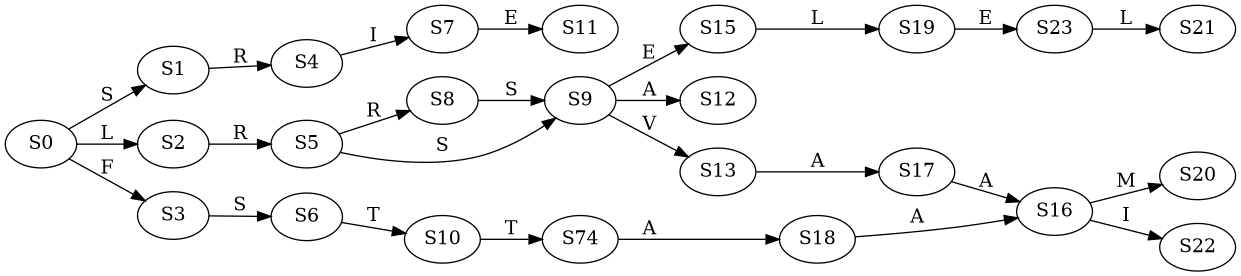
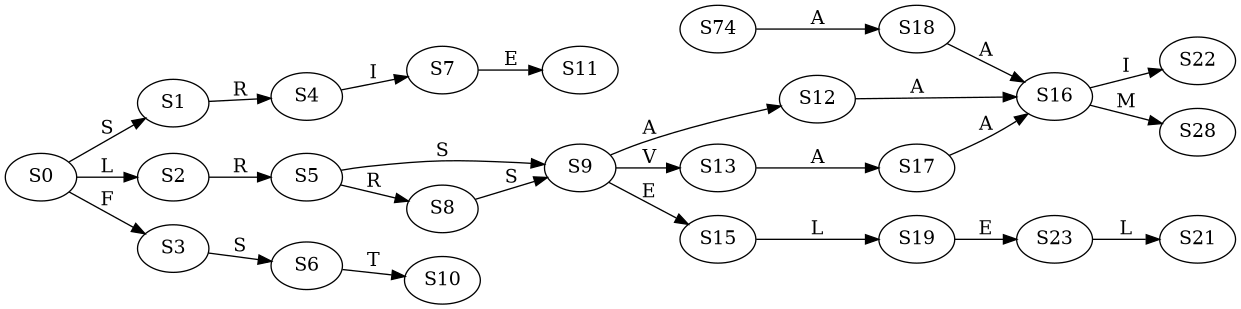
  strict digraph {
    rankdir=LR
    S0
    S1
    S2
    S3
    S4
    S5
    S6
    S7
    S8
    S9
    S10
    S11
    S12
    S13
    S15
    n16 [label=S74]
    S16
    S17
    S18
    S19
-   S20
+   S20 [label=S28]
    S22
    S23
    S21
    S0 -> S1 [label=S]
    S0 -> S2 [label=L]
    S0 -> S3 [label=F]
    S1 -> S4 [label=R]
    S2 -> S5 [label=R]
    S3 -> S6 [label=S]
    S4 -> S7 [label=I]
    S5 -> S8 [label=R]
    S5 -> S9 [label=S]
    S6 -> S10 [label=T]
    S7 -> S11 [label=E]
    S8 -> S9 [label=S]
    S9 -> S12 [label=A]
    S9 -> S13 [label=V]
    S9 -> S15 [label=E]
-   S10 -> n16 [label=T]
+   S12 -> S16 [label=A]
    S13 -> S17 [label=A]
    S15 -> S19 [label=L]
    n16 -> S18 [label=A]
    S16 -> S20 [label=M]
    S16 -> S22 [label=I]
    S17 -> S16 [label=A]
    S18 -> S16 [label=A]
    S19 -> S23 [label=E]
    S23 -> S21 [label=L]
  }
